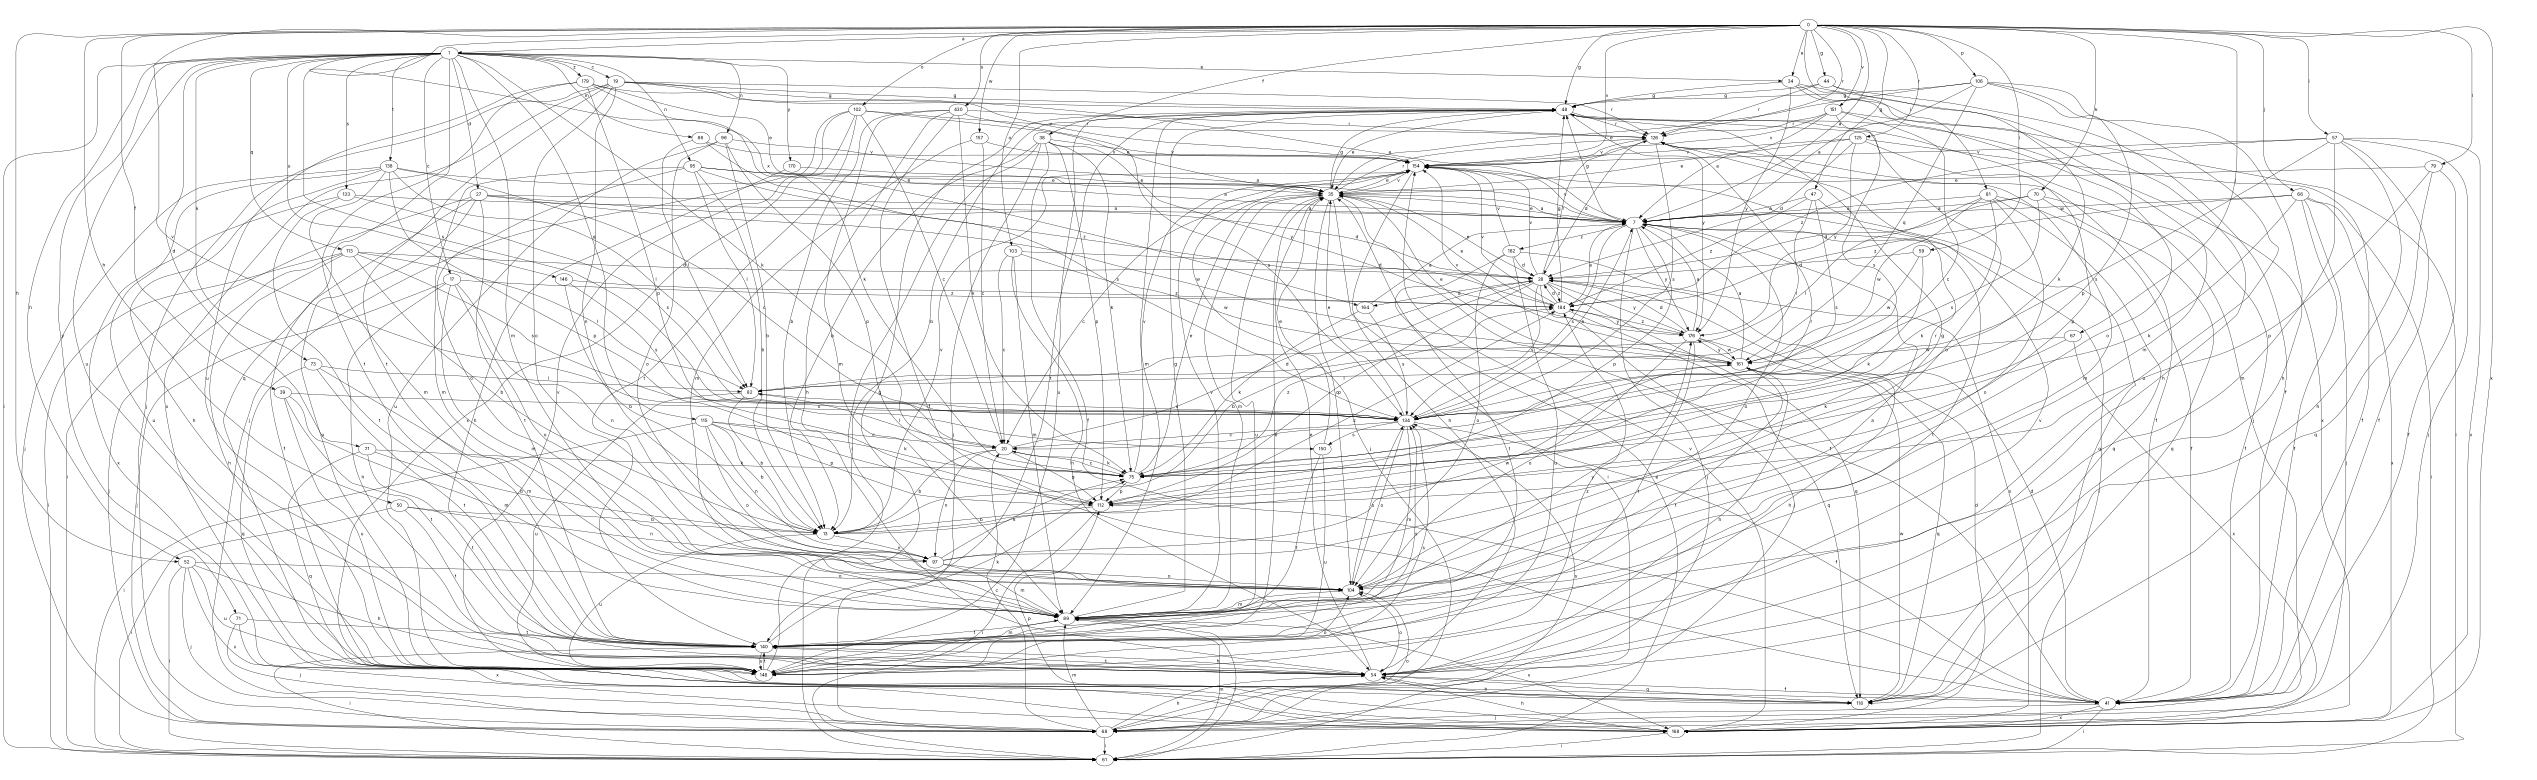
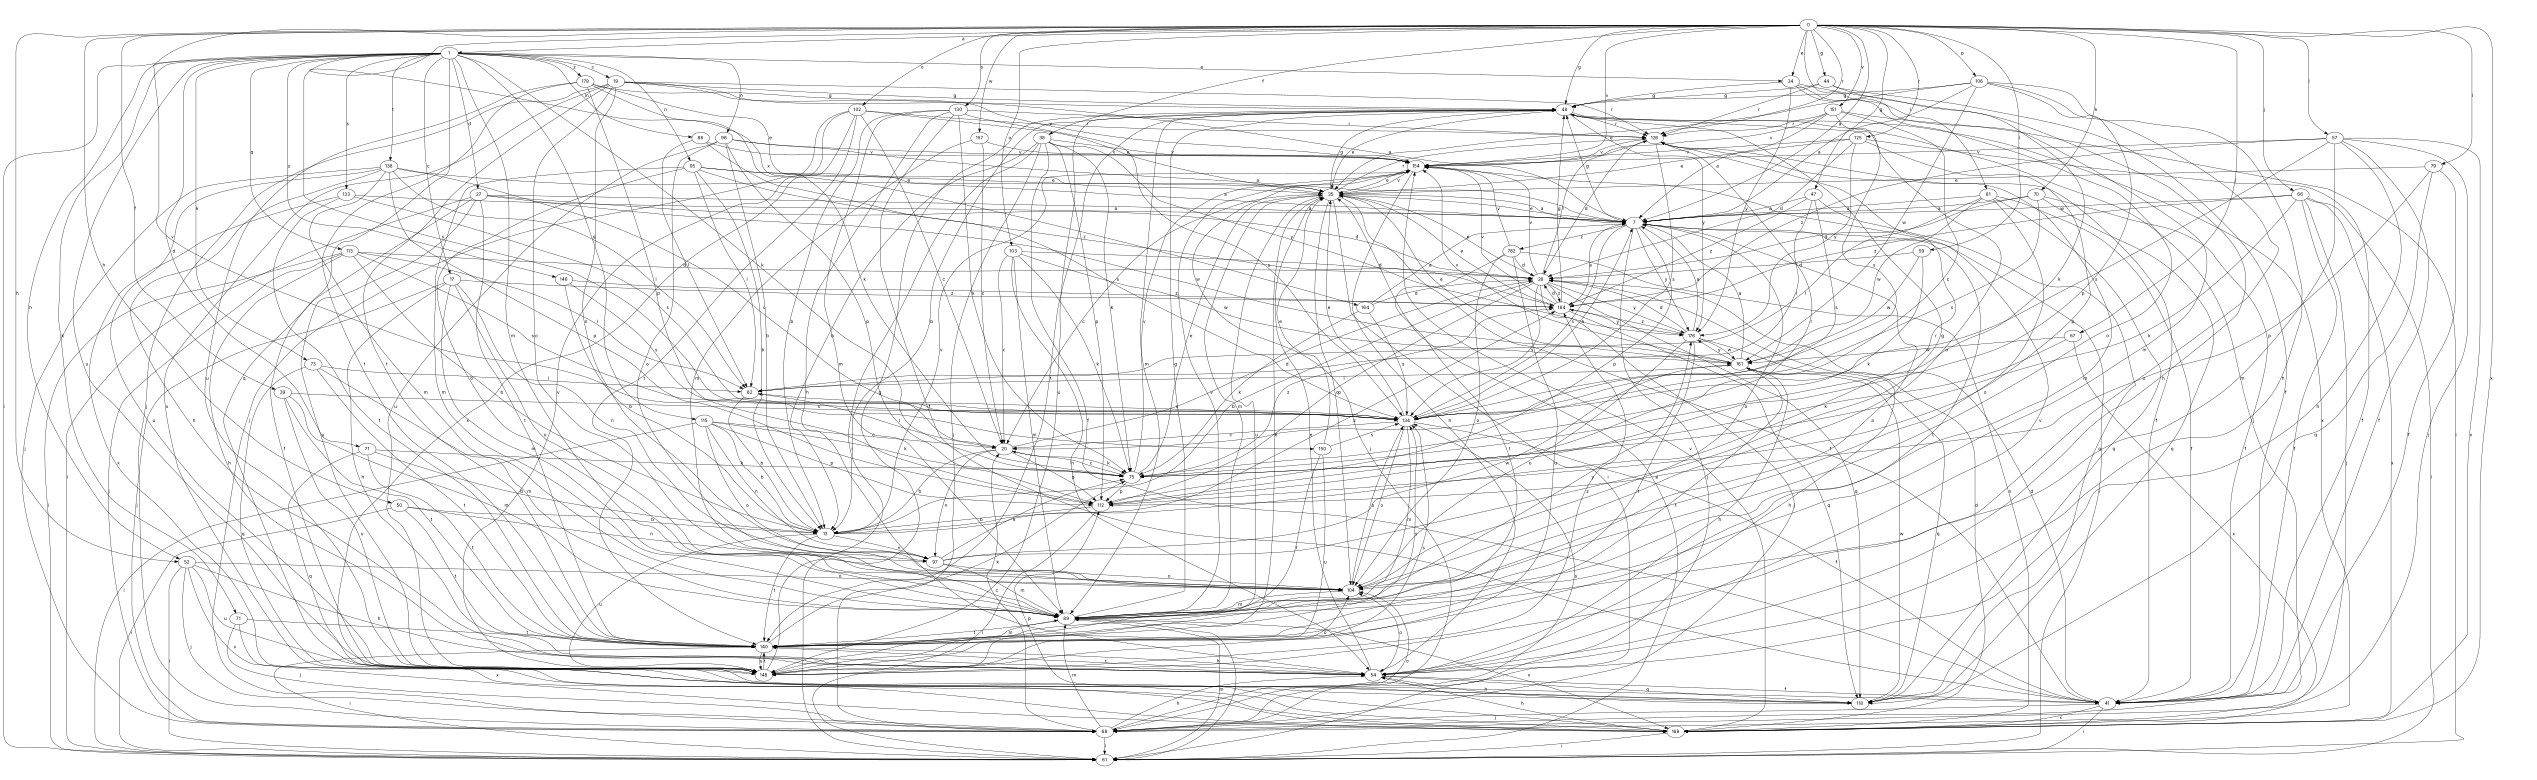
  strict digraph {
    fontname=Inter
    node [fontname=Inter]
    edge [fontname=Inter]
    0
    1
    7
    34
    38
    39
    44
    47
    48
    50
    52
    57
    59
    66
    67
    70
    79
    81
    102
    103
    106
    125
    126
-   130 [label=430]
+   130
    150
    151
    154
    157
    164
    168
    17
    19
    21
    27
    61
    71
    73
    75
    86
    89
    95
    96
    113
    115
    118
    133
    134
    138
    146
    148
-   170
    179
    35
    68
    104
    112
    140
    176
-   182
+   182 [label=782]
    54
    13
    41
    184
    82
    97
    28
    161
    20
    0 -> 1 [label=a]
    0 -> 7 [label=a]
    0 -> 34 [label=e]
    0 -> 38 [label=f]
    0 -> 39 [label=f]
    0 -> 44 [label=g]
    0 -> 47 [label=g]
    0 -> 48 [label=g]
    0 -> 50 [label=h]
    0 -> 52 [label=h]
    0 -> 57 [label=i]
    0 -> 59 [label=i]
    0 -> 66 [label=j]
    0 -> 67 [label=j]
    0 -> 70 [label=k]
    0 -> 79 [label=l]
    0 -> 81 [label=l]
    0 -> 102 [label=o]
    0 -> 103 [label=o]
    0 -> 106 [label=p]
    0 -> 125 [label=r]
    0 -> 126 [label=r]
    0 -> 130 [label=s]
    0 -> 150 [label=v]
    0 -> 151 [label=v]
    0 -> 154 [label=v]
    0 -> 157 [label=w]
    0 -> 164 [label=x]
    0 -> 168 [label=x]
    1 -> 34 [label=e]
    1 -> 52 [label=h]
    1 -> 17 [label=c]
    1 -> 19 [label=c]
    1 -> 21 [label=d]
    1 -> 27 [label=d]
    1 -> 61 [label=i]
-   1 -> 71 [label=y]
+   1 -> 71 [label=k]
    1 -> 73 [label=k]
    1 -> 75 [label=k]
    1 -> 86 [label=m]
    1 -> 89 [label=m]
    1 -> 95 [label=n]
    1 -> 96 [label=n]
    1 -> 113 [label=q]
    1 -> 115 [label=q]
    1 -> 118 [label=q]
    1 -> 133 [label=s]
    1 -> 134 [label=s]
    1 -> 138 [label=t]
    1 -> 146 [label=u]
    1 -> 148 [label=u]
-   1 -> 170 [label=y]
    1 -> 179 [label=z]
    7 -> 48 [label=g]
-   7 -> 154 [label=v]
+   96 -> 154 [label=v]
    7 -> 61 [label=i]
    7 -> 134 [label=s]
    7 -> 35 [label=e]
    7 -> 68 [label=j]
    7 -> 104 [label=o]
    7 -> 112 [label=p]
    7 -> 140 [label=t]
    7 -> 176 [label=y]
    7 -> 182 [label=z]
    34 -> 48 [label=g]
    34 -> 89 [label=m]
    34 -> 104 [label=o]
    34 -> 176 [label=y]
    34 -> 54 [label=h]
    38 -> 154 [label=v]
    38 -> 61 [label=i]
    38 -> 75 [label=k]
    38 -> 68 [label=j]
    38 -> 112 [label=p]
    38 -> 176 [label=y]
    38 -> 13 [label=b]
    38 -> 41 [label=f]
    39 -> 89 [label=m]
    39 -> 134 [label=s]
    39 -> 148 [label=u]
    39 -> 140 [label=t]
    44 -> 48 [label=g]
    44 -> 126 [label=r]
    44 -> 75 [label=k]
    44 -> 41 [label=f]
    47 -> 7 [label=a]
    47 -> 118 [label=q]
    47 -> 134 [label=s]
    47 -> 184 [label=z]
    47 -> 82 [label=l]
    48 -> 126 [label=r]
    48 -> 168 [label=x]
    48 -> 89 [label=m]
    48 -> 148 [label=u]
    48 -> 35 [label=e]
    48 -> 68 [label=j]
    48 -> 104 [label=o]
    48 -> 140 [label=t]
    48 -> 176 [label=y]
    48 -> 13 [label=b]
    50 -> 61 [label=i]
    50 -> 140 [label=t]
    50 -> 13 [label=b]
    50 -> 97 [label=n]
    52 -> 168 [label=x]
    52 -> 61 [label=i]
    52 -> 148 [label=u]
    52 -> 68 [label=j]
    52 -> 104 [label=o]
    52 -> 54 [label=h]
    57 -> 154 [label=v]
    57 -> 168 [label=x]
    57 -> 89 [label=m]
    57 -> 134 [label=s]
    57 -> 68 [label=j]
    57 -> 54 [label=h]
    57 -> 41 [label=f]
    57 -> 184 [label=z]
    59 -> 75 [label=k]
    59 -> 28 [label=d]
    59 -> 161 [label=w]
    66 -> 7 [label=w]
    66 -> 168 [label=x]
    66 -> 61 [label=i]
    66 -> 75 [label=k]
    66 -> 68 [label=j]
    66 -> 41 [label=f]
    66 -> 184 [label=z]
    67 -> 168 [label=x]
    67 -> 75 [label=k]
    67 -> 161 [label=w]
    70 -> 7 [label=a]
    70 -> 118 [label=q]
    70 -> 134 [label=s]
    70 -> 41 [label=f]
    70 -> 28 [label=d]
    79 -> 118 [label=q]
    79 -> 35 [label=e]
    79 -> 112 [label=p]
    79 -> 41 [label=f]
    81 -> 7 [label=a]
    81 -> 118 [label=q]
    81 -> 104 [label=o]
    81 -> 41 [label=f]
    81 -> 82 [label=l]
    81 -> 161 [label=w]
    102 -> 126 [label=r]
    102 -> 168 [label=x]
    102 -> 148 [label=v]
    102 -> 35 [label=e]
    102 -> 68 [label=j]
    102 -> 140 [label=t]
    102 -> 20 [label=c]
-   81 -> 75 [label=k]
+   103 -> 75 [label=k]
    103 -> 89 [label=m]
    103 -> 54 [label=h]
    103 -> 28 [label=d]
    103 -> 161 [label=w]
    103 -> 20 [label=c]
    106 -> 7 [label=a]
    106 -> 48 [label=g]
    106 -> 148 [label=u]
    106 -> 35 [label=e]
    106 -> 112 [label=p]
    106 -> 54 [label=h]
-   106 -> 161 [label=q]
+   106 -> 161 [label=w]
    125 -> 154 [label=v]
    125 -> 35 [label=e]
    125 -> 112 [label=p]
    125 -> 176 [label=y]
    125 -> 41 [label=f]
    125 -> 28 [label=d]
    126 -> 154 [label=v]
    126 -> 89 [label=m]
    126 -> 134 [label=s]
    126 -> 41 [label=f]
    126 -> 28 [label=d]
    130 -> 126 [label=r]
    130 -> 75 [label=k]
    130 -> 89 [label=m]
    130 -> 134 [label=s]
    130 -> 54 [label=h]
    130 -> 13 [label=b]
    130 -> 41 [label=f]
-   134 -> 150 [label=s]
+   150 -> 134 [label=s]
    150 -> 148 [label=u]
    150 -> 35 [label=e]
    150 -> 140 [label=t]
    151 -> 7 [label=a]
    151 -> 126 [label=r]
    151 -> 154 [label=v]
    151 -> 61 [label=i]
    151 -> 134 [label=s]
    151 -> 20 [label=c]
    154 -> 35 [label=e]
    154 -> 68 [label=j]
    154 -> 54 [label=h]
    157 -> 154 [label=v]
    157 -> 89 [label=m]
    157 -> 20 [label=c]
    164 -> 7 [label=a]
    164 -> 75 [label=k]
    164 -> 134 [label=s]
-   28 -> 164 [label=d]
+   164 -> 28 [label=d]
    168 -> 154 [label=v]
    168 -> 61 [label=i]
    168 -> 112 [label=p]
    168 -> 54 [label=h]
    168 -> 28 [label=d]
    17 -> 89 [label=m]
    17 -> 68 [label=j]
    17 -> 104 [label=o]
    17 -> 54 [label=h]
    17 -> 184 [label=z]
    17 -> 97 [label=n]
    19 -> 7 [label=a]
    19 -> 48 [label=g]
    19 -> 126 [label=r]
    19 -> 154 [label=v]
    19 -> 168 [label=x]
    19 -> 68 [label=j]
    19 -> 104 [label=o]
    19 -> 140 [label=t]
    19 -> 97 [label=n]
    21 -> 75 [label=k]
    21 -> 118 [label=q]
    21 -> 140 [label=t]
    21 -> 13 [label=b]
    27 -> 7 [label=a]
    27 -> 61 [label=i]
    27 -> 148 [label=u]
    27 -> 140 [label=t]
    27 -> 41 [label=f]
    27 -> 28 [label=d]
    27 -> 161 [label=w]
    61 -> 89 [label=m]
    61 -> 35 [label=e]
    71 -> 168 [label=x]
    71 -> 68 [label=j]
    71 -> 140 [label=t]
    73 -> 89 [label=m]
    73 -> 118 [label=q]
    73 -> 140 [label=t]
    73 -> 82 [label=l]
    75 -> 154 [label=v]
    75 -> 35 [label=e]
    75 -> 112 [label=p]
    75 -> 184 [label=z]
    75 -> 20 [label=c]
    86 -> 154 [label=v]
    86 -> 134 [label=s]
    86 -> 82 [label=l]
    89 -> 7 [label=a]
    89 -> 48 [label=g]
    89 -> 154 [label=v]
    89 -> 168 [label=x]
    89 -> 61 [label=i]
    89 -> 140 [label=t]
    89 -> 176 [label=y]
    95 -> 7 [label=a]
    95 -> 89 [label=m]
    95 -> 35 [label=e]
    95 -> 104 [label=o]
    95 -> 13 [label=b]
    95 -> 184 [label=z]
    95 -> 82 [label=l]
    96 -> 7 [label=a]
    96 -> 148 [label=u]
    96 -> 104 [label=o]
    96 -> 112 [label=p]
    96 -> 13 [label=b]
    113 -> 61 [label=i]
    113 -> 134 [label=s]
    113 -> 68 [label=j]
    113 -> 54 [label=h]
    113 -> 13 [label=b]
    113 -> 82 [label=l]
    113 -> 28 [label=d]
    115 -> 61 [label=i]
    115 -> 75 [label=k]
    115 -> 104 [label=o]
    115 -> 112 [label=p]
    115 -> 13 [label=b]
    115 -> 97 [label=n]
    115 -> 20 [label=c]
    118 -> 54 [label=h]
    118 -> 161 [label=w]
    133 -> 7 [label=a]
    133 -> 168 [label=x]
    133 -> 134 [label=s]
    133 -> 140 [label=t]
    134 -> 7 [label=a]
    134 -> 89 [label=m]
    134 -> 35 [label=e]
    134 -> 104 [label=o]
    134 -> 41 [label=f]
    134 -> 20 [label=c]
    138 -> 89 [label=m]
    138 -> 148 [label=u]
    138 -> 35 [label=e]
    138 -> 68 [label=j]
    138 -> 112 [label=p]
    138 -> 54 [label=h]
    138 -> 82 [label=l]
    138 -> 20 [label=c]
    146 -> 134 [label=s]
    146 -> 13 [label=b]
    146 -> 184 [label=z]
    148 -> 48 [label=g]
    148 -> 134 [label=s]
    148 -> 35 [label=e]
    148 -> 104 [label=o]
    148 -> 140 [label=t]
    148 -> 184 [label=z]
-   170 -> 35 [label=e]
-   170 -> 54 [label=h]
    179 -> 48 [label=g]
    179 -> 75 [label=k]
    179 -> 148 [label=u]
    179 -> 35 [label=e]
    179 -> 112 [label=p]
    179 -> 140 [label=t]
    35 -> 7 [label=a]
    35 -> 48 [label=g]
    35 -> 126 [label=r]
    35 -> 154 [label=v]
    35 -> 61 [label=i]
    35 -> 89 [label=m]
    35 -> 148 [label=u]
    35 -> 104 [label=o]
    35 -> 41 [label=f]
    35 -> 20 [label=c]
    68 -> 61 [label=i]
    68 -> 89 [label=m]
    68 -> 134 [label=s]
    68 -> 104 [label=o]
    68 -> 54 [label=h]
    68 -> 20 [label=c]
    104 -> 89 [label=m]
    104 -> 134 [label=s]
    112 -> 126 [label=r]
    112 -> 61 [label=i]
    112 -> 13 [label=b]
    140 -> 61 [label=i]
    140 -> 75 [label=k]
    140 -> 89 [label=m]
    140 -> 134 [label=s]
    140 -> 148 [label=u]
    140 -> 54 [label=h]
    176 -> 7 [label=a]
    176 -> 104 [label=o]
    176 -> 140 [label=t]
    176 -> 54 [label=h]
    176 -> 184 [label=z]
    176 -> 28 [label=d]
    176 -> 161 [label=w]
    182 -> 154 [label=v]
    182 -> 168 [label=x]
    182 -> 148 [label=u]
    182 -> 104 [label=o]
    182 -> 140 [label=t]
    182 -> 28 [label=d]
    54 -> 154 [label=v]
    54 -> 118 [label=q]
    54 -> 35 [label=e]
    54 -> 104 [label=o]
    54 -> 140 [label=t]
    54 -> 41 [label=f]
    13 -> 126 [label=r]
    13 -> 154 [label=v]
    13 -> 148 [label=u]
+   13 -> 140 [label=t]
    13 -> 184 [label=z]
    13 -> 97 [label=n]
    41 -> 168 [label=x]
    41 -> 61 [label=i]
    41 -> 68 [label=j]
    41 -> 28 [label=d]
    184 -> 7 [label=a]
    184 -> 48 [label=g]
    184 -> 154 [label=v]
    184 -> 118 [label=q]
    184 -> 35 [label=e]
    184 -> 176 [label=y]
    184 -> 28 [label=d]
    82 -> 134 [label=s]
-   82 -> 148 [label=u]
    82 -> 13 [label=b]
    97 -> 48 [label=g]
    97 -> 75 [label=k]
    97 -> 89 [label=m]
    97 -> 104 [label=o]
    97 -> 161 [label=w]
    28 -> 126 [label=r]
    28 -> 154 [label=v]
    28 -> 118 [label=q]
    28 -> 134 [label=s]
    28 -> 35 [label=e]
    28 -> 68 [label=j]
    28 -> 112 [label=p]
    28 -> 176 [label=y]
    28 -> 13 [label=b]
    28 -> 184 [label=z]
    161 -> 7 [label=a]
    161 -> 154 [label=v]
    161 -> 118 [label=q]
    161 -> 35 [label=e]
    161 -> 140 [label=t]
    161 -> 176 [label=y]
    161 -> 54 [label=h]
    161 -> 82 [label=l]
    20 -> 75 [label=k]
    20 -> 112 [label=p]
    20 -> 13 [label=b]
    20 -> 82 [label=l]
    20 -> 97 [label=n]
    20 -> 28 [label=d]
  }
